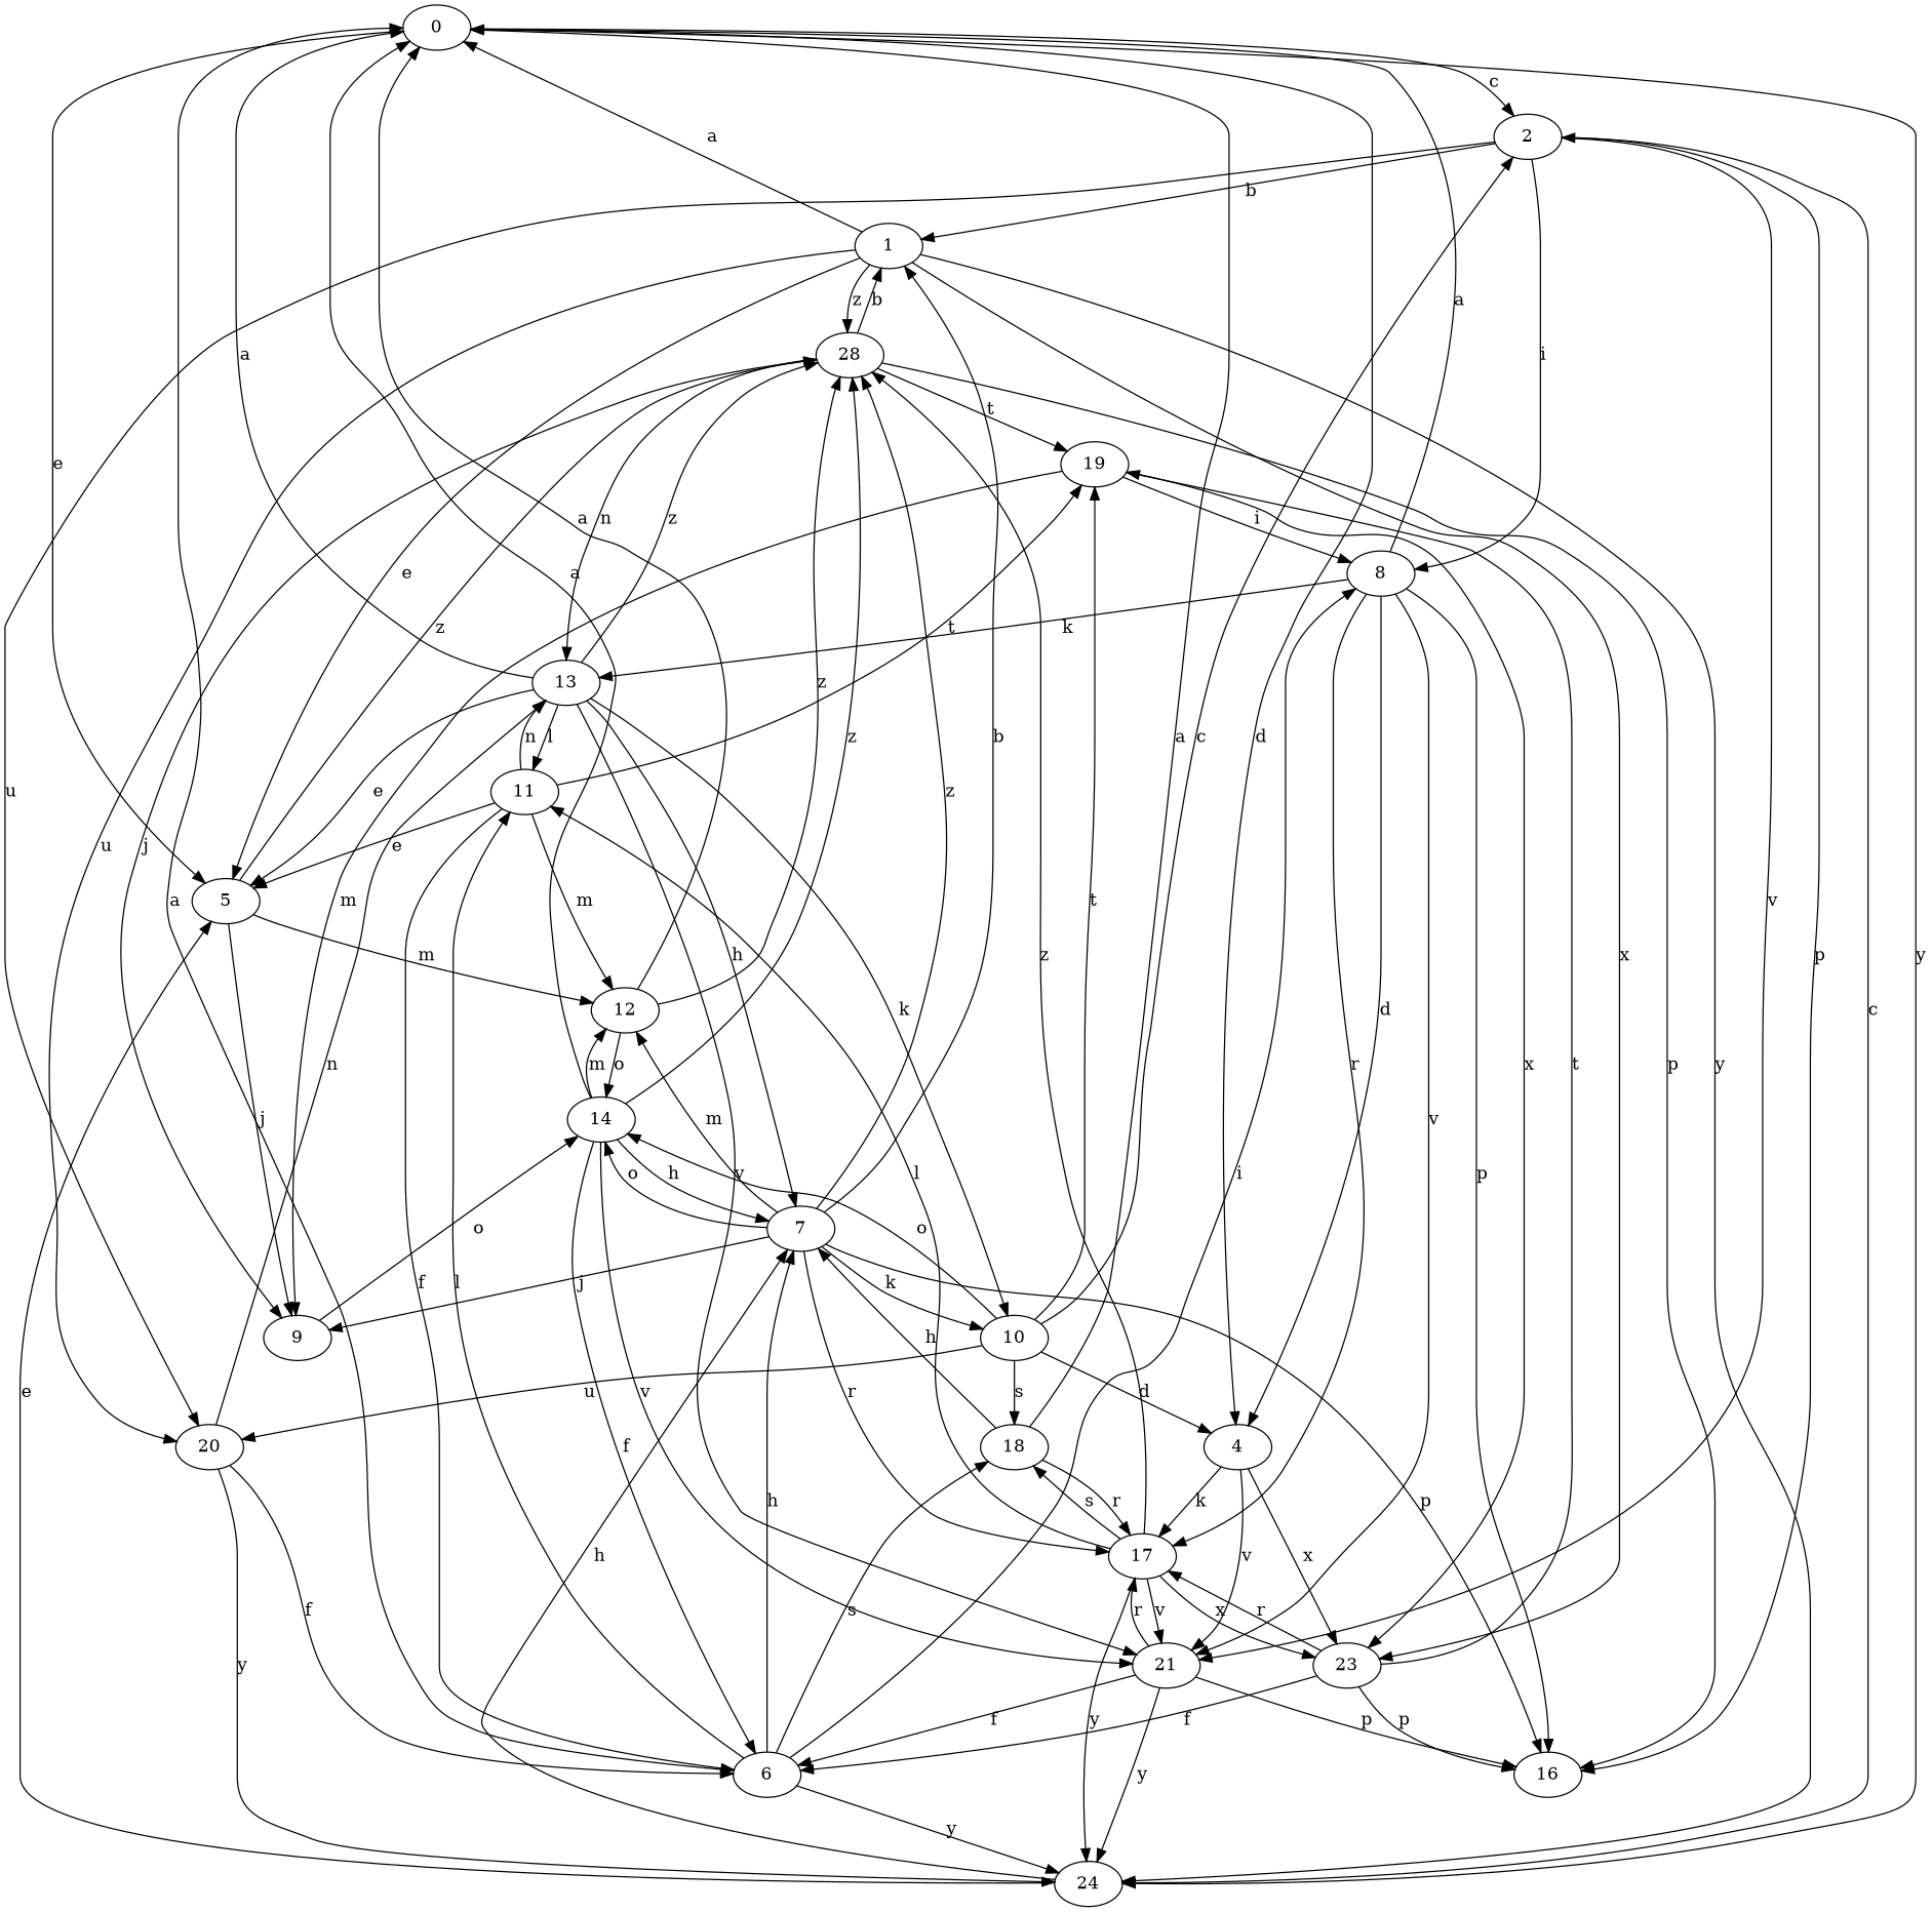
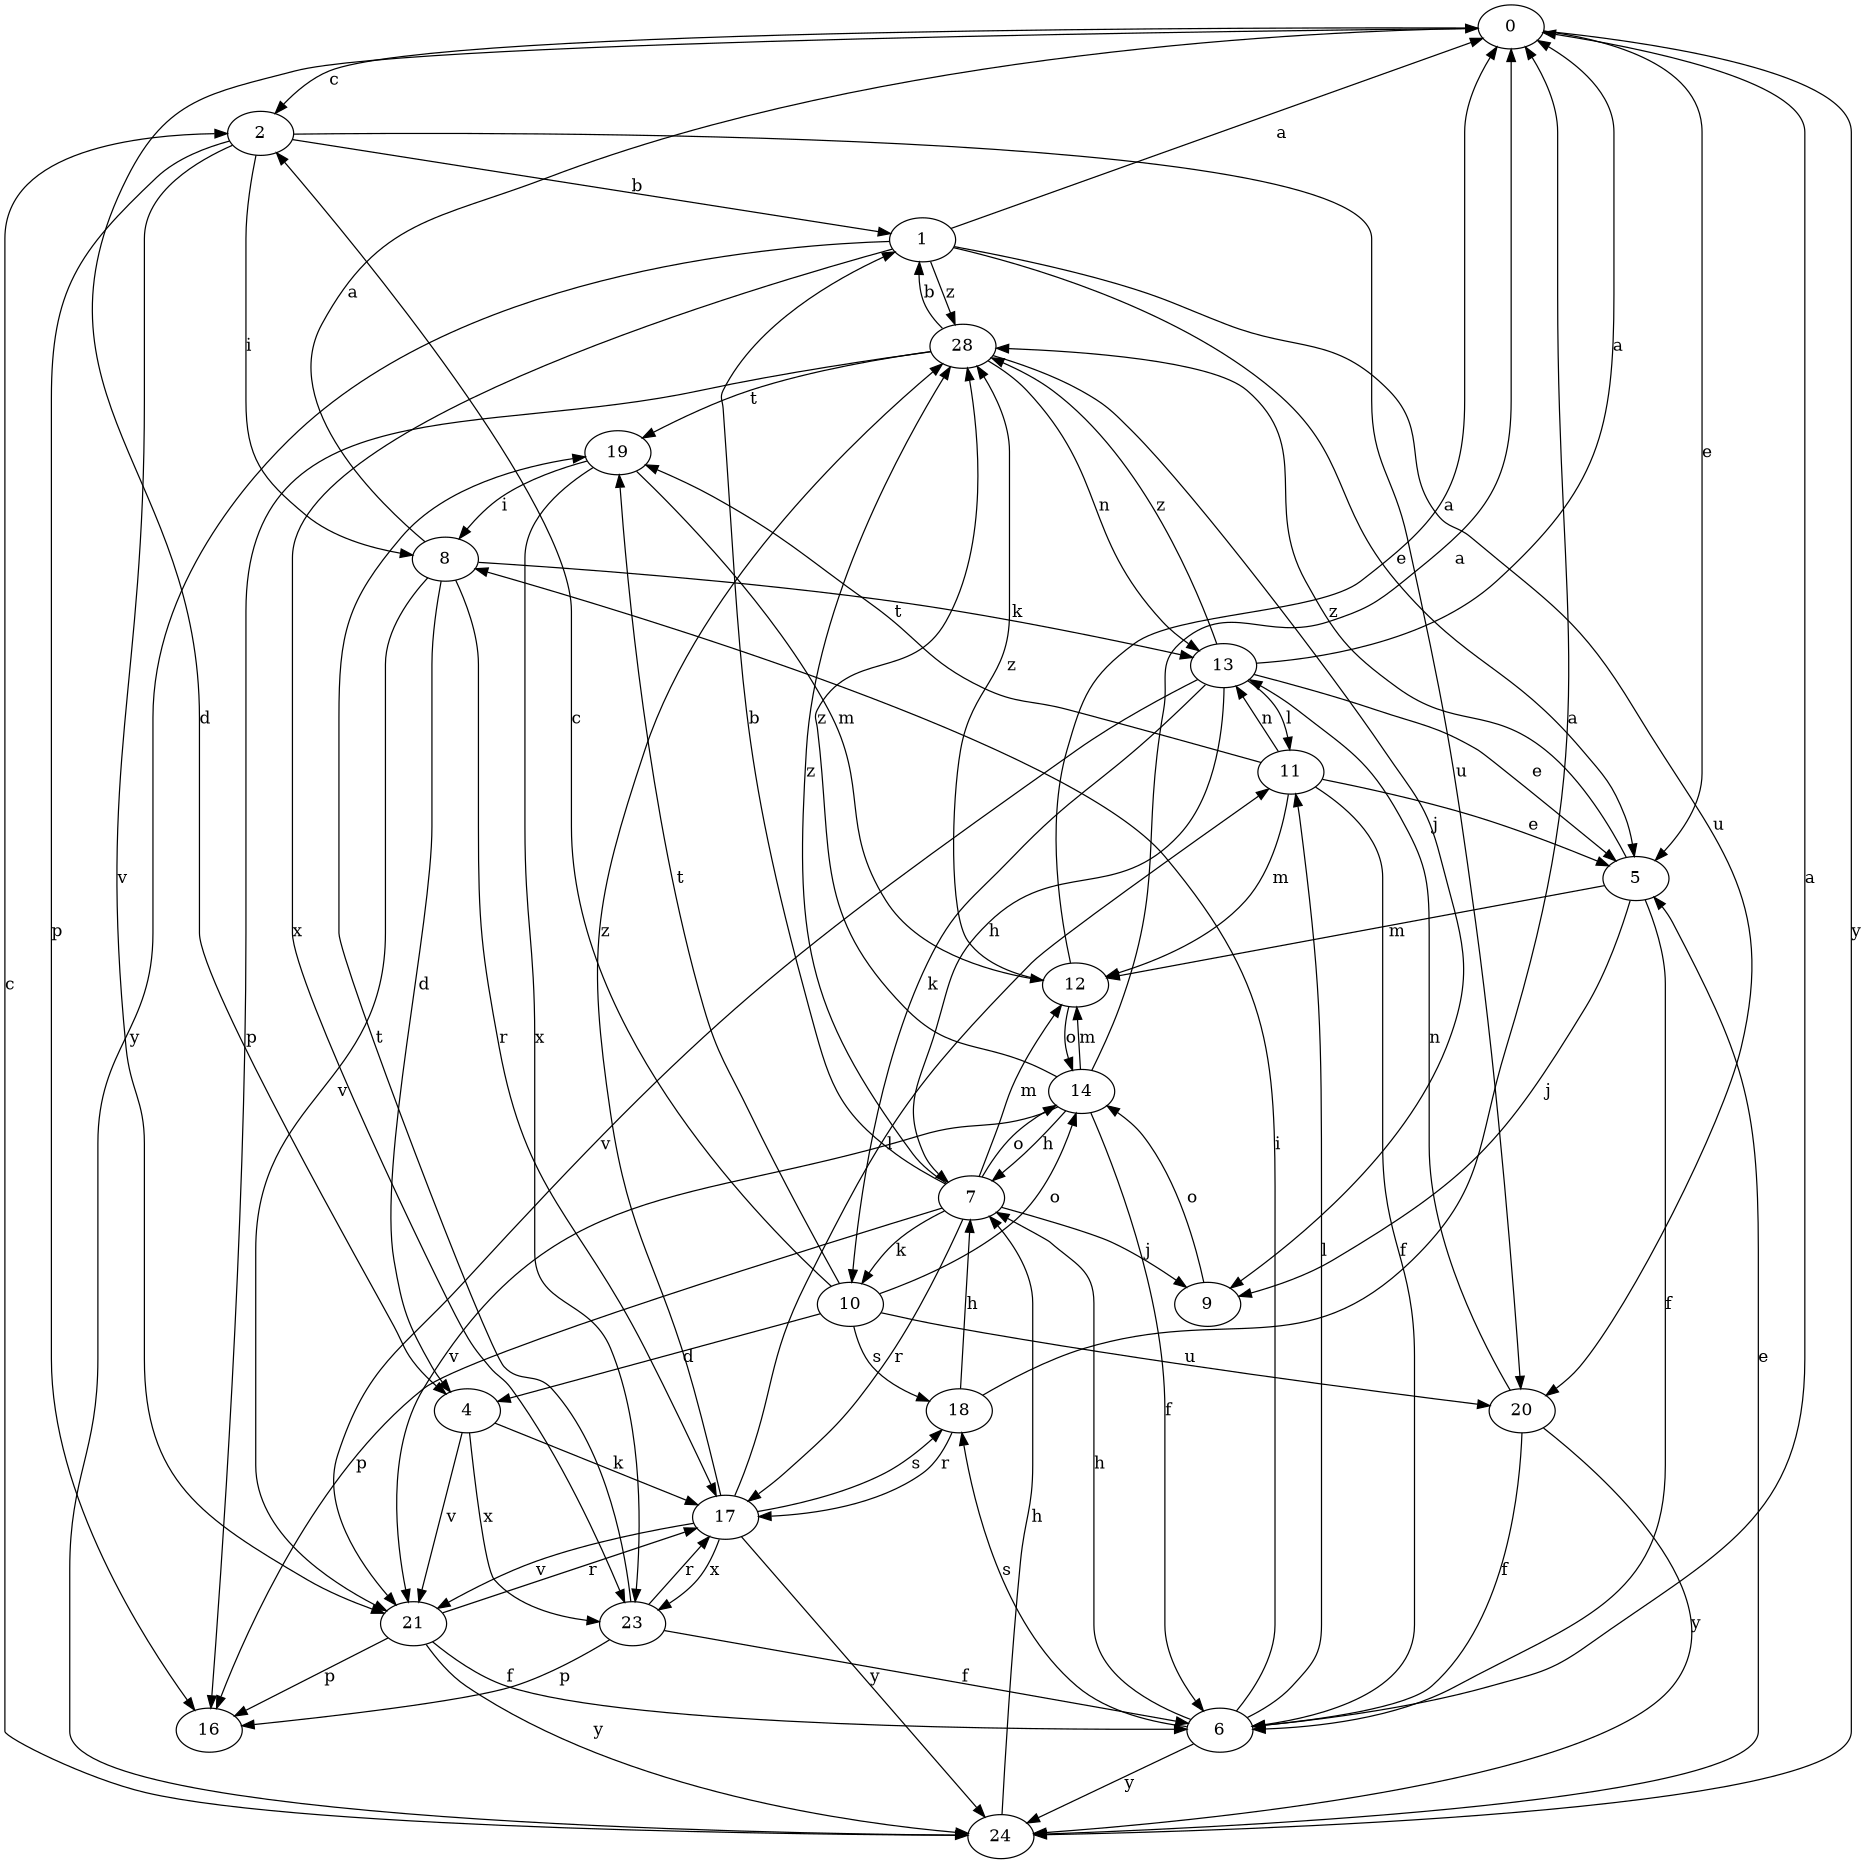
  strict digraph {
    0
    2
    4
    5
    24
    1
    20
    8
    16
    21
    23
    17
    28
    6
    9
    12
    7
    13
    19
    10
    18
    14
    11
    0 -> 2 [label=c]
    0 -> 4 [label=d]
    0 -> 5 [label=e]
    0 -> 24 [label=y]
    2 -> 1 [label=b]
    2 -> 20 [label=u]
    2 -> 8 [label=i]
    2 -> 16 [label=p]
    2 -> 21 [label=v]
    4 -> 21 [label=v]
    4 -> 23 [label=x]
    4 -> 17 [label=k]
    5 -> 28 [label=z]
+   5 -> 6 [label=f]
    5 -> 9 [label=j]
    5 -> 12 [label=m]
    24 -> 2 [label=c]
    24 -> 5 [label=e]
    24 -> 7 [label=h]
    1 -> 0 [label=a]
    1 -> 5 [label=e]
    1 -> 24 [label=y]
    1 -> 20 [label=u]
    1 -> 23 [label=x]
    1 -> 28 [label=z]
    20 -> 24 [label=y]
    20 -> 6 [label=f]
    20 -> 13 [label=n]
    8 -> 0 [label=a]
    8 -> 4 [label=d]
-   8 -> 16 [label=p]
    8 -> 21 [label=v]
    8 -> 17 [label=r]
    8 -> 13 [label=k]
    21 -> 24 [label=y]
    21 -> 16 [label=p]
    21 -> 17 [label=r]
    21 -> 6 [label=f]
    23 -> 16 [label=p]
    23 -> 17 [label=r]
    23 -> 6 [label=f]
    23 -> 19 [label=t]
    17 -> 24 [label=y]
    17 -> 21 [label=v]
    17 -> 23 [label=x]
    17 -> 28 [label=z]
    17 -> 18 [label=s]
    17 -> 11 [label=l]
    28 -> 1 [label=b]
    28 -> 16 [label=p]
    28 -> 9 [label=j]
    28 -> 13 [label=n]
    28 -> 19 [label=t]
    6 -> 0 [label=a]
    6 -> 24 [label=y]
    6 -> 8 [label=i]
    6 -> 7 [label=h]
    6 -> 18 [label=s]
    6 -> 11 [label=l]
    9 -> 14 [label=o]
    12 -> 0 [label=a]
    12 -> 28 [label=z]
    12 -> 14 [label=o]
    7 -> 1 [label=b]
    7 -> 16 [label=p]
    7 -> 17 [label=r]
    7 -> 28 [label=z]
    7 -> 9 [label=j]
    7 -> 12 [label=m]
    7 -> 10 [label=k]
    7 -> 14 [label=o]
    13 -> 0 [label=a]
    13 -> 5 [label=e]
    13 -> 21 [label=v]
    13 -> 28 [label=z]
    13 -> 7 [label=h]
    13 -> 10 [label=k]
    13 -> 11 [label=l]
    19 -> 8 [label=i]
    19 -> 23 [label=x]
-   19 -> 9 [label=m]
+   19 -> 12 [label=m]
    10 -> 2 [label=c]
    10 -> 4 [label=d]
    10 -> 20 [label=u]
    10 -> 19 [label=t]
    10 -> 18 [label=s]
    10 -> 14 [label=o]
    18 -> 0 [label=a]
    18 -> 17 [label=r]
    18 -> 7 [label=h]
    14 -> 0 [label=a]
    14 -> 21 [label=v]
    14 -> 28 [label=z]
    14 -> 6 [label=f]
    14 -> 12 [label=m]
    14 -> 7 [label=h]
    11 -> 5 [label=e]
    11 -> 6 [label=f]
    11 -> 12 [label=m]
    11 -> 13 [label=n]
    11 -> 19 [label=t]
  }
